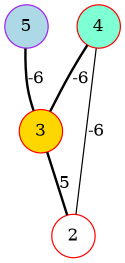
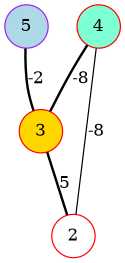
  graph {
    fontname="Helvetica,Arial,sans-serif"
    node [color=red shape=circle style=filled]
    edge [style=bold]
    5 [color=purple fillcolor=lightblue]
    3 [fillcolor=gold]
    2 [fillcolor=white]
    4 [fillcolor=aquamarine]
-   5 -- 3 [label=-6]
+   5 -- 3 [label=-2]
    3 -- 2 [label=5]
-   4 -- 3 [label=-6]
-   4 -- 2 [label=-6 style=solid]
+   4 -- 3 [label=-8]
+   4 -- 2 [label=-8 style=solid]
  }
